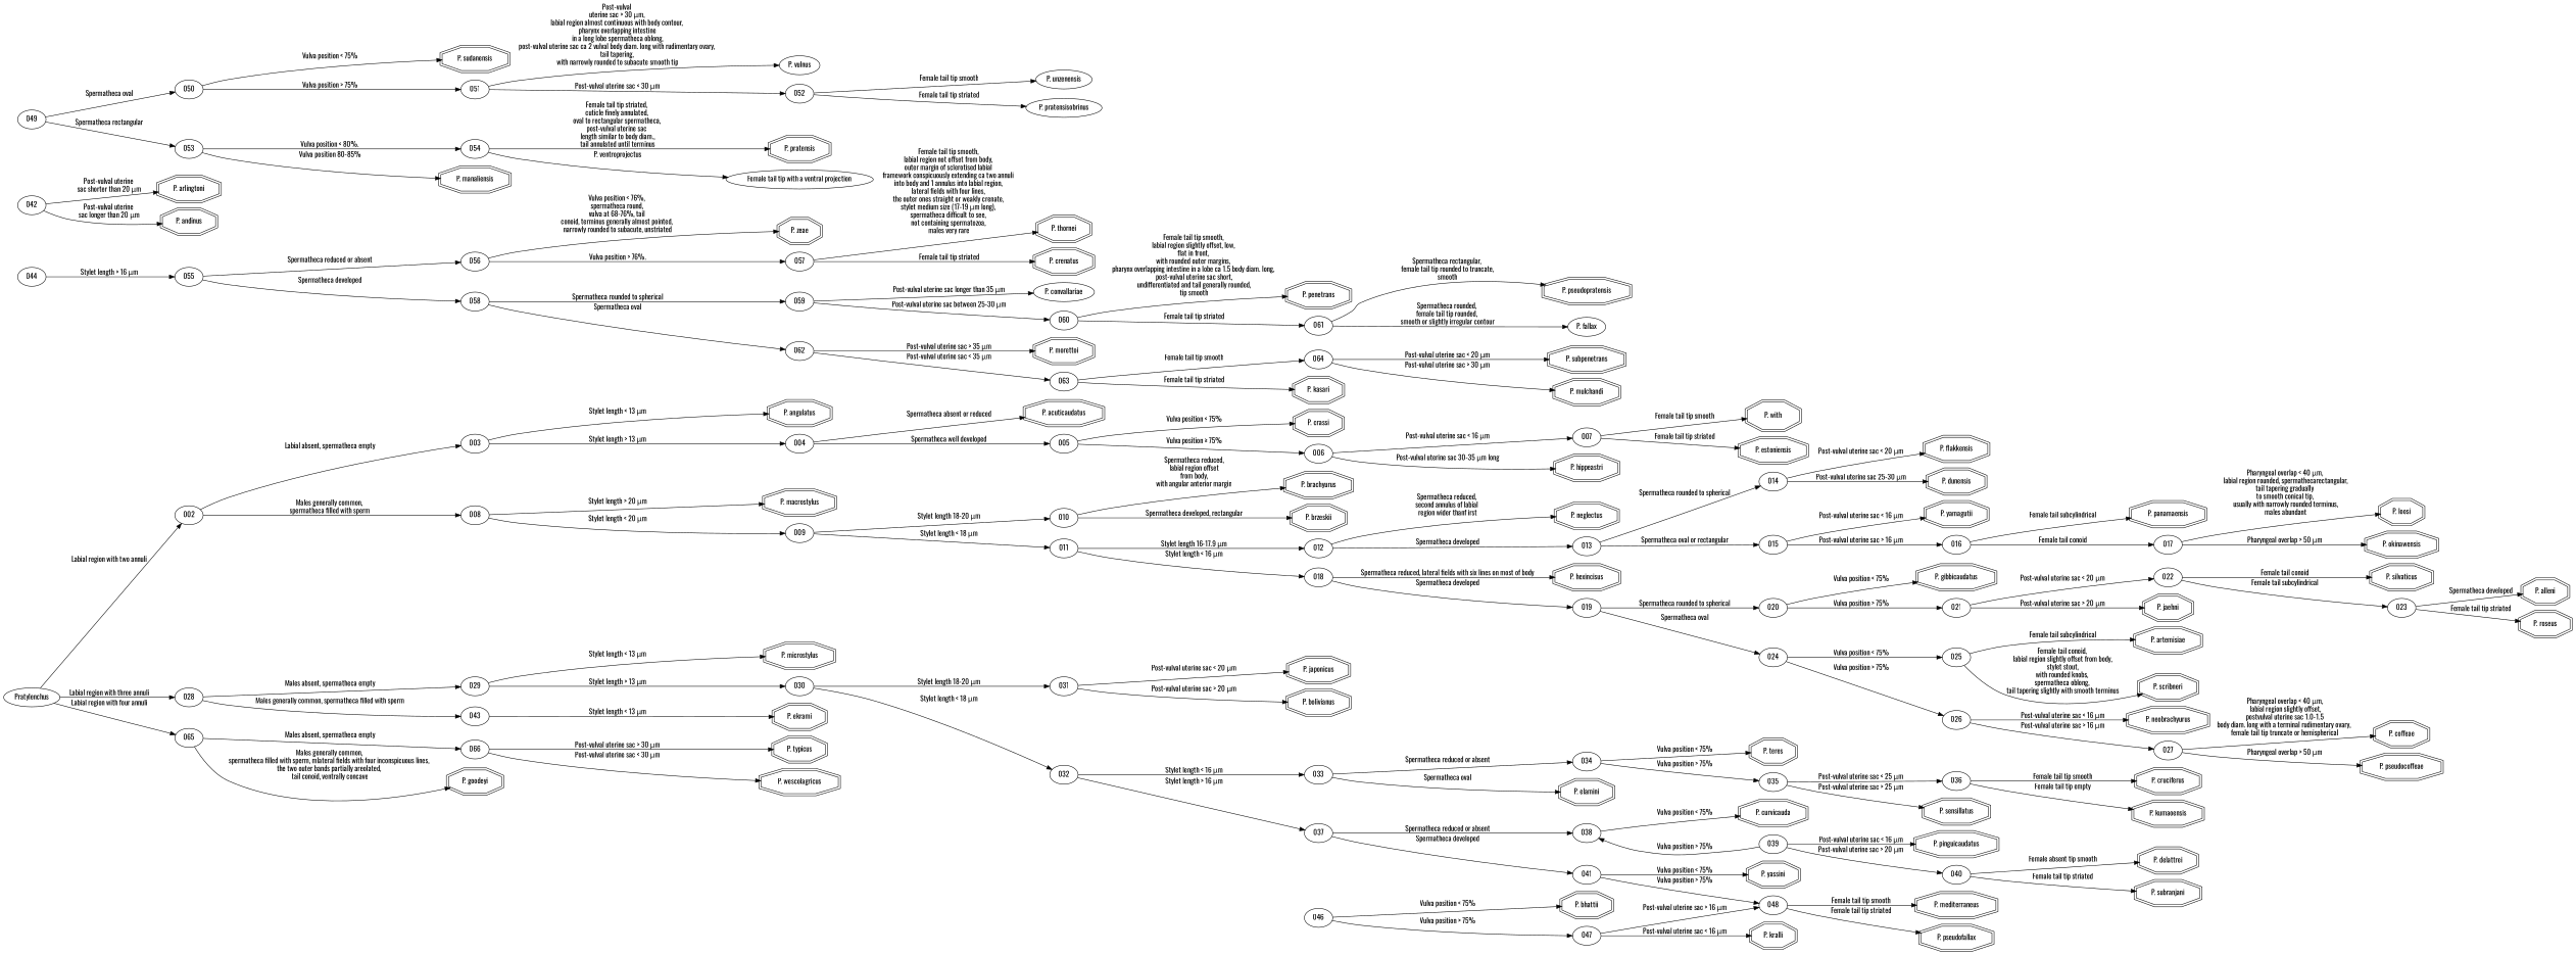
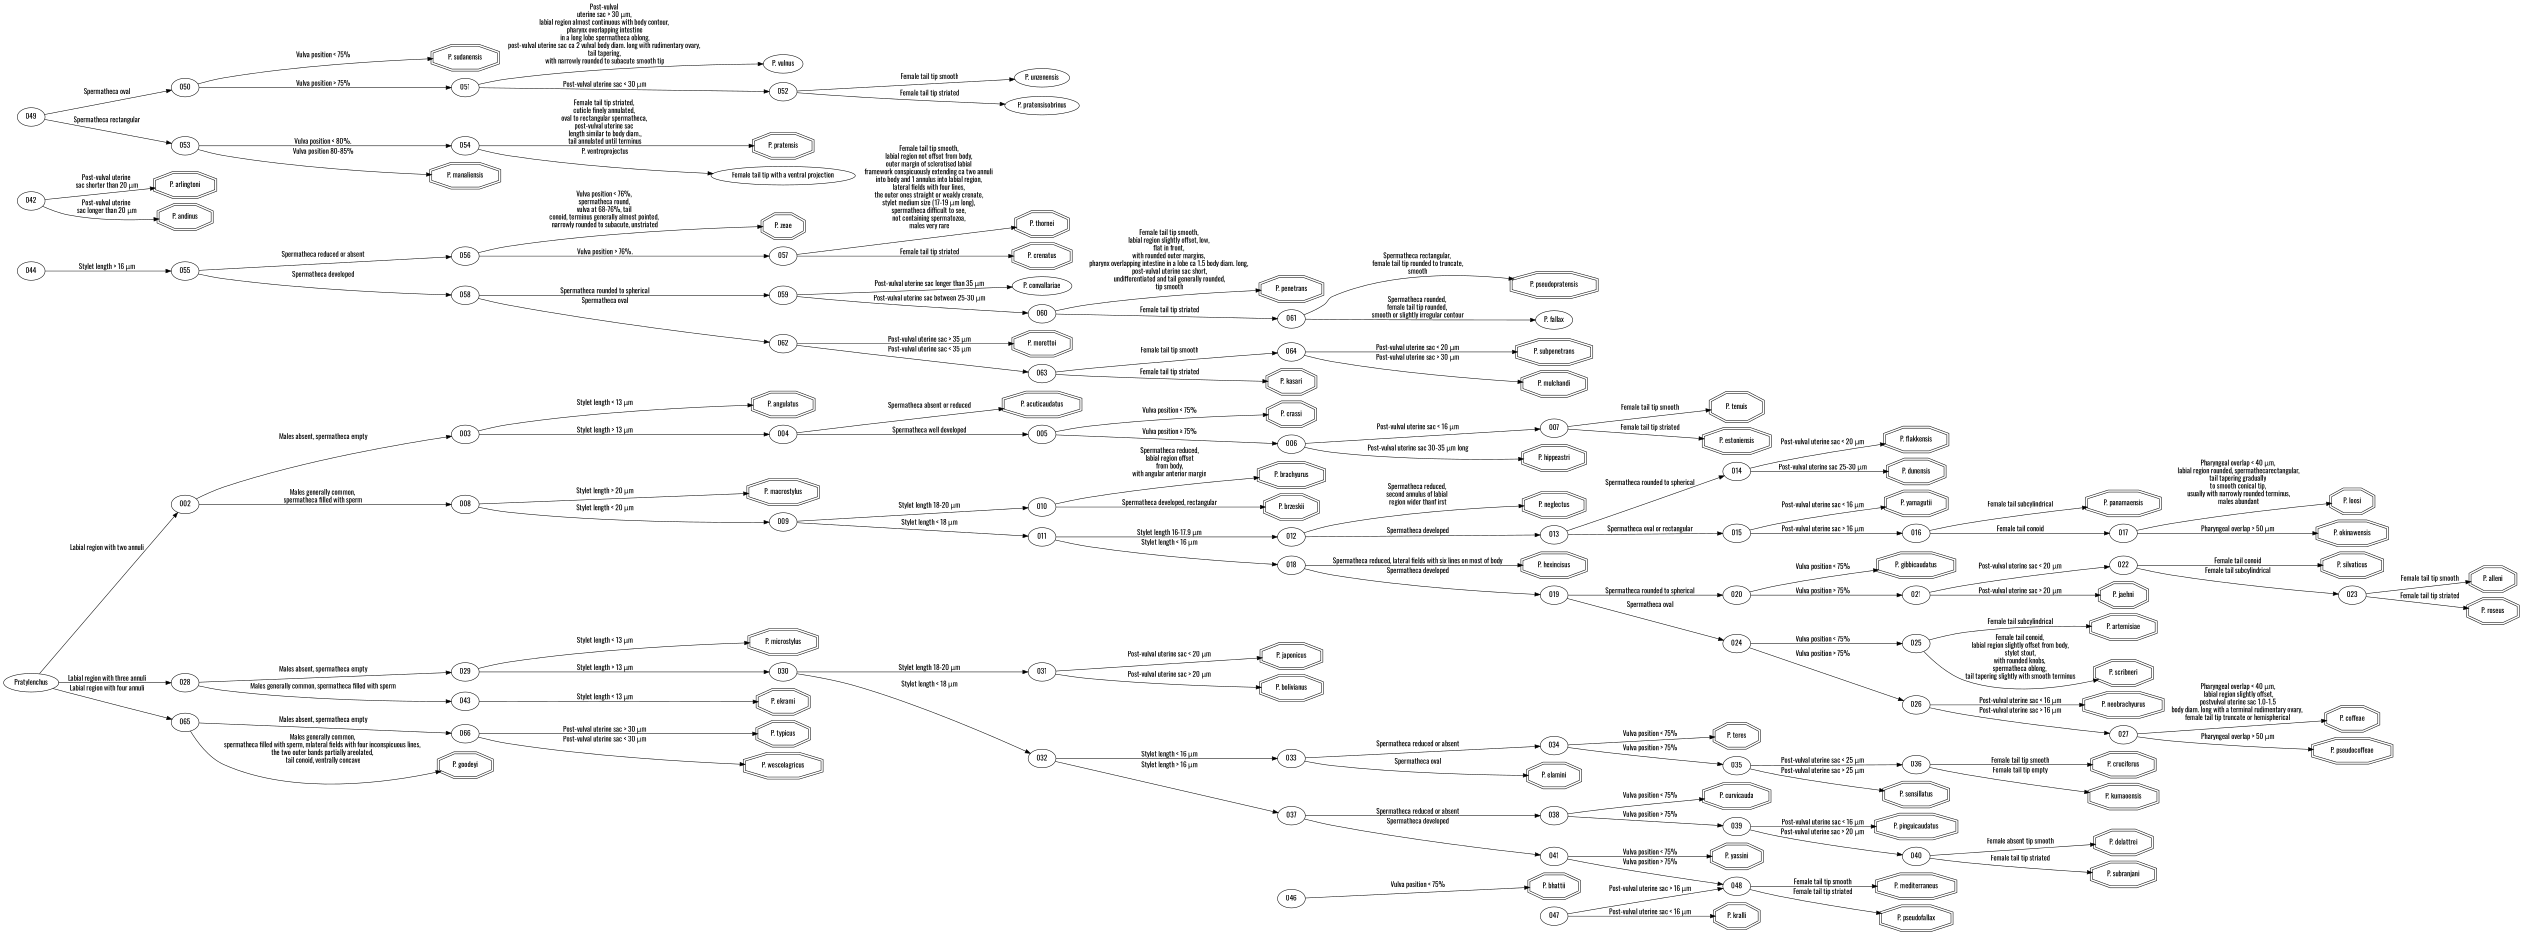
  digraph {
    fontname=Oswald
    rankdir=LR
    node [fontname=Oswald]
    edge [fontname=Oswald]
    n1 [label=Pratylenchus]
    002
    028
    065
    003
    008
    029
    043
    066
    "P. goodeyi" [shape=doubleoctagon]
    "P. angulatus" [shape=doubleoctagon]
    004
    "P. macrostylus" [shape=doubleoctagon]
    009
    "P. microstylus" [shape=doubleoctagon]
    030
    "P. ekrami" [shape=doubleoctagon]
    "P. typicus" [shape=doubleoctagon]
    "P. wescolagricus" [shape=doubleoctagon]
    "P. acuticaudatus" [shape=doubleoctagon]
    005
    010
    011
    "P. crassi" [shape=doubleoctagon]
    006
    007
    "P. hippeastri" [shape=doubleoctagon]
-   "P. tenuis" [shape=doubleoctagon label="P. with"]
+   "P. tenuis" [shape=doubleoctagon]
    "P. estoniensis" [shape=doubleoctagon]
    "P. brachyurus" [shape=doubleoctagon]
    "P. brzeskii" [shape=doubleoctagon]
    012
    018
    "P. neglectus" [shape=doubleoctagon]
    013
    "P. hexincisus" [shape=doubleoctagon]
    019
    014
    015
    020
    024
    "P. flakkensis" [shape=doubleoctagon]
    "P. dunensis" [shape=doubleoctagon]
    "P. yamagutii" [shape=doubleoctagon]
    016
    "P. panamaensis" [shape=doubleoctagon]
    017
    "P. loosi" [shape=doubleoctagon]
    "P. okinawensis" [shape=doubleoctagon]
    "P. gibbicaudatus" [shape=doubleoctagon]
    021
    025
    026
    022
    "P. jaehni" [shape=doubleoctagon]
    "P. artemisiae" [shape=doubleoctagon]
    "P. scribneri" [shape=doubleoctagon]
    "P. neobrachyurus" [shape=doubleoctagon]
    027
    "P. silvaticus" [shape=doubleoctagon]
    023
    "P. alleni" [shape=doubleoctagon]
    "P. roseus" [shape=doubleoctagon]
    "P. coffeae" [shape=doubleoctagon]
    "P. pseudocoffeae" [shape=doubleoctagon]
    031
    032
    044
    055
    "P. japonicus" [shape=doubleoctagon]
    "P. bolivianus" [shape=doubleoctagon]
    033
    037
    034
    "P. elamini" [shape=doubleoctagon]
    038
    041
    "P. teres" [shape=doubleoctagon]
    035
    "P. curvicauda" [shape=doubleoctagon]
    039
    "P. yassini" [shape=doubleoctagon]
    048
    036
    "P. sensillatus" [shape=doubleoctagon]
    "P. cruciferus" [shape=doubleoctagon]
    "P. kumaoensis" [shape=doubleoctagon]
    "P. pinguicaudatus" [shape=doubleoctagon]
    040
    "P. arlingtoni" [shape=doubleoctagon]
    042
    "P. andinus" [shape=doubleoctagon]
    "P. delattrei" [shape=doubleoctagon]
    "P. subranjani" [shape=doubleoctagon]
    056
    058
    "P. bhattii" [shape=doubleoctagon]
    046
    047
    049
    050
    053
    "P. zeae" [shape=doubleoctagon]
    057
    059
    062
    "P. kralli" [shape=doubleoctagon]
    "P. sudanensis" [shape=doubleoctagon]
    051
    054
    "P. manaliensis" [shape=doubleoctagon]
    "P. mediterraneus" [shape=doubleoctagon]
    "P. pseudofallax" [shape=doubleoctagon]
    "P. vulnus"
    052
    "P. pratensis" [shape=doubleoctagon]
    "Female tail tip with a ventral projection"
    "P. unzenensis"
    "P. pratensisobrinus"
    "P. thornei" [shape=doubleoctagon]
    "P. crenatus" [shape=doubleoctagon]
    "P. convallariae"
    060
    "P. morettoi" [shape=doubleoctagon]
    063
    "P. penetrans" [shape=doubleoctagon]
    061
    064
    "P. kasari" [shape=doubleoctagon]
    "P. pseudopratensis" [shape=doubleoctagon]
    "P. fallax"
    "P. subpenetrans" [shape=doubleoctagon]
    "P. mulchandi" [shape=doubleoctagon]
    n1 -> 002 [label="Labial region with two annuli"]
    n1 -> 028 [label="Labial region with three annuli"]
    n1 -> 065 [label="Labial region with four annuli"]
-   002 -> 003 [label="Labial absent, spermatheca empty"]
+   002 -> 003 [label="Males absent, spermatheca empty"]
    002 -> 008 [label="Males generally common, \nspermatheca filled with sperm"]
    028 -> 029 [label="Males absent, spermatheca empty"]
    028 -> 043 [label="Males generally common, spermatheca filled with sperm"]
    065 -> 066 [label="Males absent, spermatheca empty"]
    065 -> "P. goodeyi" [label="Males generally common, \nspermatheca filled with sperm, \mlateral fields with four inconspicuous lines, \nthe two outer bands partially areolated, \ntail conoid, ventrally concave"]
    003 -> "P. angulatus" [label="Stylet length < 13 μm"]
    003 -> 004 [label="Stylet length > 13 μm"]
    008 -> "P. macrostylus" [label="Stylet length > 20 μm"]
    008 -> 009 [label="Stylet length < 20 μm"]
    029 -> "P. microstylus" [label="Stylet length < 13 μm"]
    029 -> 030 [label="Stylet length > 13 μm"]
    043 -> "P. ekrami" [label="Stylet length < 13 μm"]
    066 -> "P. typicus" [label="Post-vulval uterine sac > 30 μm"]
    066 -> "P. wescolagricus" [label="Post-vulval uterine sac < 30 μm"]
    004 -> "P. acuticaudatus" [label="Spermatheca absent or reduced"]
    004 -> 005 [label="Spermatheca well developed"]
    009 -> 010 [label="Stylet length 18-20 μm"]
    009 -> 011 [label="Stylet length < 18 μm"]
    030 -> 031 [label="Stylet length 18-20 μm"]
    030 -> 032 [label="Stylet length < 18 μm"]
    005 -> "P. crassi" [label="Vulva position < 75%"]
    005 -> 006 [label="Vulva position &#8805; 75%"]
    010 -> "P. brachyurus" [label="Spermatheca reduced,\nlabial region offset\n from body, \nwith angular anterior margin"]
    010 -> "P. brzeskii" [label="Spermatheca developed, rectangular"]
    011 -> 012 [label="Stylet length 16-17.9 μm"]
    011 -> 018 [label="Stylet length < 16 μm"]
    006 -> 007 [label="Post-vulval uterine sac < 16 μm"]
    006 -> "P. hippeastri" [label="Post-vulval uterine sac 30-35 μm long"]
    007 -> "P. tenuis" [label="Female tail tip smooth"]
    007 -> "P. estoniensis" [label="Female tail tip striated"]
    012 -> "P. neglectus" [label="Spermatheca reduced, \nsecond annulus of labial \nregion wider thanf irst"]
    012 -> 013 [label="Spermatheca developed"]
    018 -> "P. hexincisus" [label="Spermatheca reduced, lateral fields with six lines on most of body"]
    018 -> 019 [label="Spermatheca developed"]
    013 -> 014 [label="Spermatheca rounded to spherical"]
    013 -> 015 [label="Spermatheca oval or rectangular"]
    019 -> 020 [label="Spermatheca rounded to spherical"]
    019 -> 024 [label="Spermatheca oval"]
    014 -> "P. flakkensis" [label="Post-vulval uterine sac < 20 μm"]
    014 -> "P. dunensis" [label="Post-vulval uterine sac 25-30 μm"]
    015 -> "P. yamagutii" [label="Post-vulval uterine sac < 16 μm"]
    015 -> 016 [label="Post-vulval uterine sac > 16 μm"]
    020 -> "P. gibbicaudatus" [label="Vulva position < 75%"]
    020 -> 021 [label="Vulva position > 75%"]
    024 -> 025 [label="Vulva position < 75%"]
    024 -> 026 [label="Vulva position > 75%"]
    016 -> "P. panamaensis" [label="Female tail subcylindrical"]
    016 -> 017 [label="Female tail conoid"]
    017 -> "P. loosi" [label="Pharyngeal overlap < 40 μm,\n labial region rounded, spermathecarectangular,\n tail tapering gradually \nto smooth conical tip,\n usually with narrowly rounded terminus,\n males abundant"]
    017 -> "P. okinawensis" [label="Pharyngeal overlap > 50 μm"]
    021 -> 022 [label="Post-vulval uterine sac < 20 μm"]
    021 -> "P. jaehni" [label="Post-vulval uterine sac > 20 μm"]
    025 -> "P. artemisiae" [label="Female tail subcylindrical"]
    025 -> "P. scribneri" [label="Female tail conoid, \nlabial region slightly offset from body,\n stylet stout, \nwith rounded knobs, \nspermatheca oblong, \ntail tapering slightly with smooth terminus"]
    026 -> "P. neobrachyurus" [label="Post-vulval uterine sac < 16 μm"]
    026 -> 027 [label="Post-vulval uterine sac > 16 μm"]
    022 -> "P. silvaticus" [label="Female tail conoid"]
    022 -> 023 [label="Female tail subcylindrical"]
    027 -> "P. coffeae" [label="Pharyngeal overlap < 40 μm,\n labial region slightly offset,\n postvulval uterine sac 1.0-1.5 \nbody diam. long with a terminal rudimentary ovary, \nfemale tail tip truncate or hemispherical"]
    027 -> "P. pseudocoffeae" [label="Pharyngeal overlap > 50 μm"]
-   023 -> "P. alleni" [label="Spermatheca developed"]
+   023 -> "P. alleni" [label="Female tail tip smooth"]
    023 -> "P. roseus" [label="Female tail tip striated"]
    031 -> "P. japonicus" [label="Post-vulval uterine sac < 20 μm"]
    031 -> "P. bolivianus" [label="Post-vulval uterine sac > 20 μm"]
    032 -> 033 [label="Stylet length < 16 μm"]
    032 -> 037 [label="Stylet length > 16 μm"]
    044 -> 055 [label="Stylet length > 16 μm"]
    055 -> 056 [label="Spermatheca reduced or absent"]
    055 -> 058 [label="Spermatheca developed"]
    033 -> 034 [label="Spermatheca reduced or absent"]
    033 -> "P. elamini" [label="Spermatheca oval"]
    037 -> 038 [label="Spermatheca reduced or absent"]
    037 -> 041 [label="Spermatheca developed"]
    034 -> "P. teres" [label="Vulva position < 75%"]
    034 -> 035 [label="Vulva position > 75%"]
    038 -> "P. curvicauda" [label="Vulva position < 75%"]
-   039 -> 038 [label="Vulva position > 75%"]
+   038 -> 039 [label="Vulva position > 75%"]
    041 -> "P. yassini" [label="Vulva position < 75%"]
    041 -> 048 [label="Vulva position > 75%"]
    035 -> 036 [label="Post-vulval uterine sac < 25 μm"]
    035 -> "P. sensillatus" [label="Post-vulval uterine sac > 25 μm"]
    039 -> "P. pinguicaudatus" [label="Post-vulval uterine sac < 16 μm"]
    039 -> 040 [label="Post-vulval uterine sac > 20 μm"]
    048 -> "P. mediterraneus" [label="Female tail tip smooth"]
    048 -> "P. pseudofallax" [label="Female tail tip striated"]
    036 -> "P. cruciferus" [label="Female tail tip smooth"]
    036 -> "P. kumaoensis" [label="Female tail tip empty"]
    040 -> "P. delattrei" [label="Female absent tip smooth"]
    040 -> "P. subranjani" [label="Female tail tip striated"]
    042 -> "P. arlingtoni" [label="Post-vulval uterine \nsac shorter than 20 μm"]
    042 -> "P. andinus" [label="Post-vulval uterine \nsac longer than 20 μm"]
    056 -> "P. zeae" [label="Vulva position < 76%, \nspermatheca round, \nvulva at 68-76%, tail \nconoid, terminus generally almost pointed, \nnarrowly rounded to subacute, unstriated"]
    056 -> 057 [label="Vulva position > 76%."]
    058 -> 059 [label="Spermatheca rounded to spherical"]
    058 -> 062 [label="Spermatheca oval"]
    046 -> "P. bhattii" [label="Vulva position < 75%"]
-   046 -> 047 [label="Vulva position > 75%"]
    047 -> 048 [label="Post-vulval uterine sac > 16 μm"]
    047 -> "P. kralli" [label="Post-vulval uterine sac < 16 μm"]
    049 -> 050 [label="Spermatheca oval"]
    049 -> 053 [label="Spermatheca rectangular"]
    050 -> "P. sudanensis" [label="Vulva position < 75%"]
    050 -> 051 [label="Vulva position > 75%"]
    053 -> 054 [label="Vulva position < 80%."]
    053 -> "P. manaliensis" [label="Vulva position 80-85%"]
    057 -> "P. thornei" [label="Female tail tip smooth, \nlabial region not offset from body, \nouter margin of sclerotised labial \nframework conspicuously extending ca two annuli \ninto body and 1 annulus into labial region, \nlateral fields with four lines, \nthe outer ones straight or weakly crenate, \nstylet medium size (17-19 μm long), \nspermatheca difficult to see, \nnot containing spermatozoa, \nmales very rare"]
    057 -> "P. crenatus" [label="Female tail tip striated"]
    059 -> "P. convallariae" [label="Post-vulval uterine sac longer than 35 μm"]
    059 -> 060 [label="Post-vulval uterine sac between 25-30 μm"]
    062 -> "P. morettoi" [label="Post-vulval uterine sac > 35 μm"]
    062 -> 063 [label="Post-vulval uterine sac < 35 μm"]
    051 -> "P. vulnus" [label="Post-vulval \nuterine sac > 30 μm, \nlabial region almost continuous with body contour, \npharynx overlapping intestine\n in a long lobe spermatheca oblong, \npost-vulval uterine sac ca 2 vulval body diam. long with rudimentary ovary, \ntail tapering, \nwith narrowly rounded to subacute smooth tip"]
    051 -> 052 [label="Post-vulval uterine sac < 30 μm"]
    054 -> "P. pratensis" [label="Female tail tip striated, \ncuticle finely annulated, \noval to rectangular spermatheca, \npost-vulval uterine sac \nlength similar to body diam.,\ntail annulated until terminus"]
    054 -> "Female tail tip with a ventral projection" [label="P. ventroprojectus"]
    052 -> "P. unzenensis" [label="Female tail tip smooth"]
    052 -> "P. pratensisobrinus" [label="Female tail tip striated"]
    060 -> "P. penetrans" [label="Female tail tip smooth, \nlabial region slightly offset, low, \nflat in front, \nwith rounded outer margins, \npharynx overlapping intestine in a lobe ca 1.5 body diam. long, \npost-vulval uterine sac short,\n undifferentiated and tail generally rounded, \ntip smooth"]
    060 -> 061 [label="Female tail tip striated"]
    063 -> 064 [label="Female tail tip smooth"]
    063 -> "P. kasari" [label="Female tail tip striated"]
    061 -> "P. pseudopratensis" [label="Spermatheca rectangular, \nfemale tail tip rounded to truncate,\nsmooth"]
    061 -> "P. fallax" [label="Spermatheca rounded, \nfemale tail tip rounded, \nsmooth or slightly irregular contour"]
    064 -> "P. subpenetrans" [label="Post-vulval uterine sac < 20 μm"]
    064 -> "P. mulchandi" [label="Post-vulval uterine sac > 30 μm"]
  }
